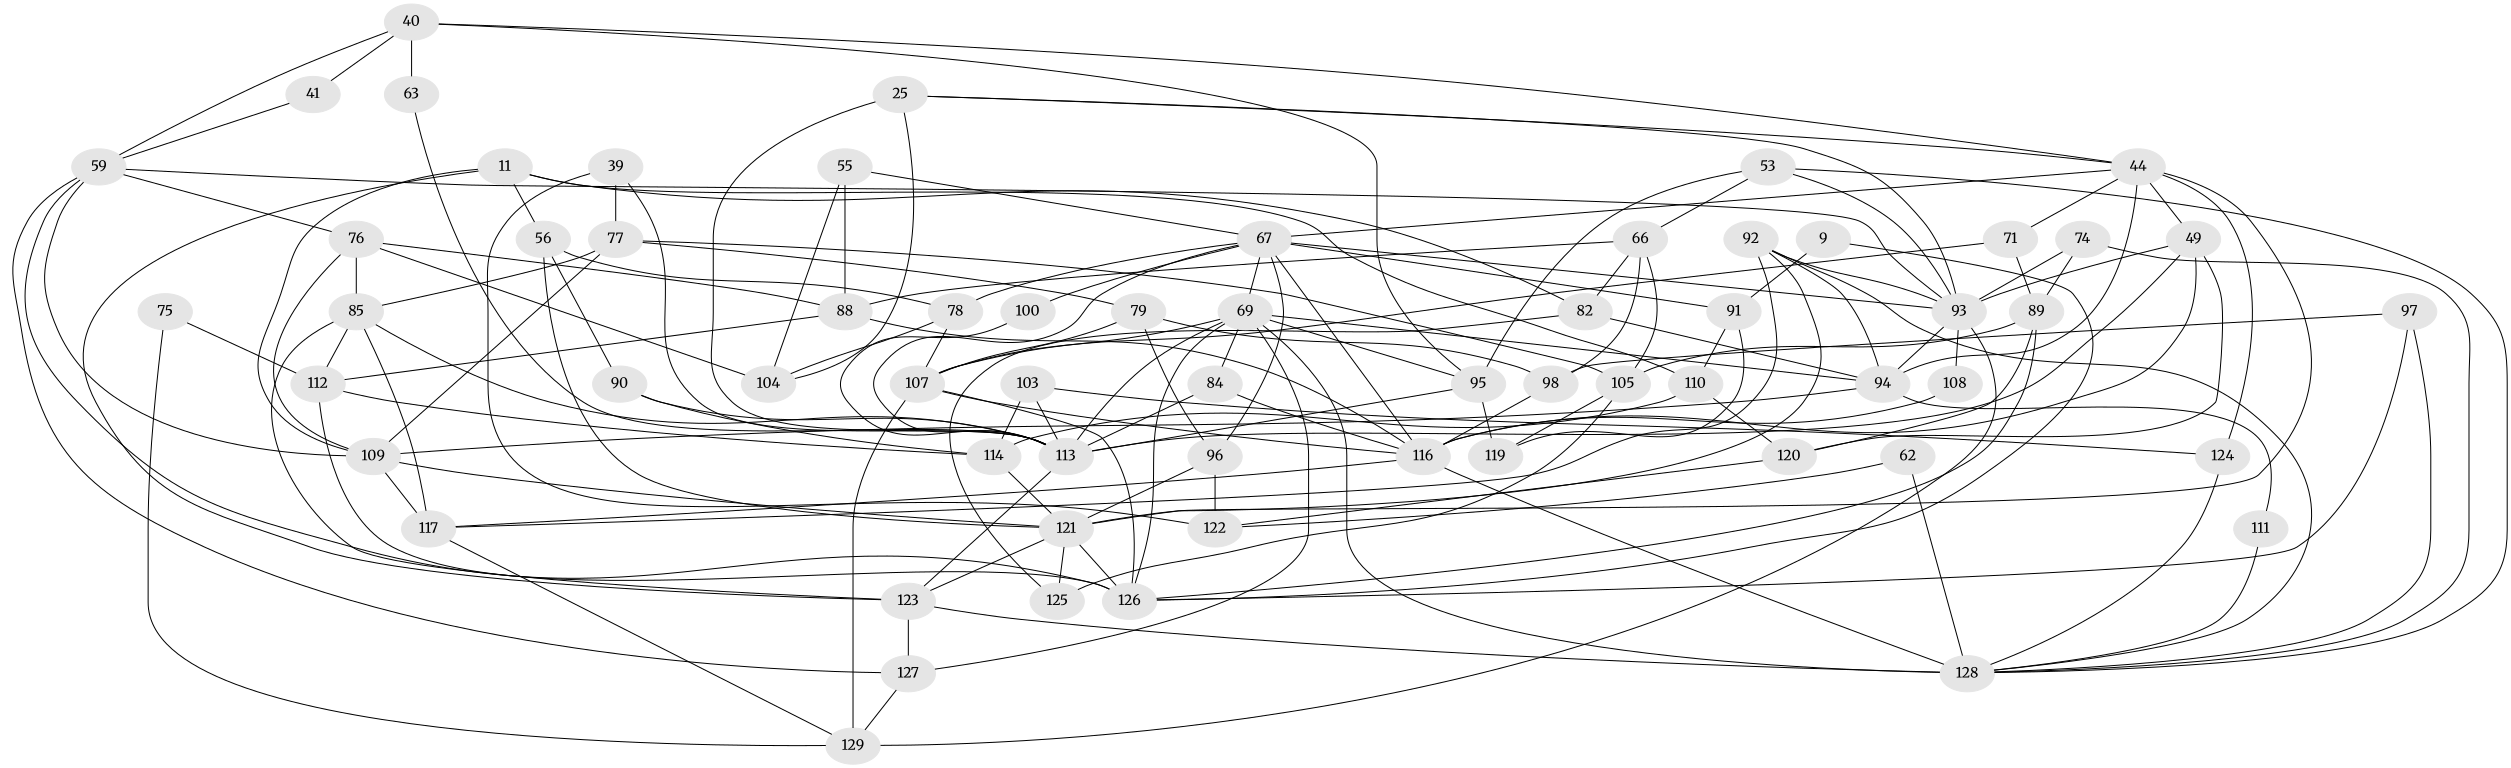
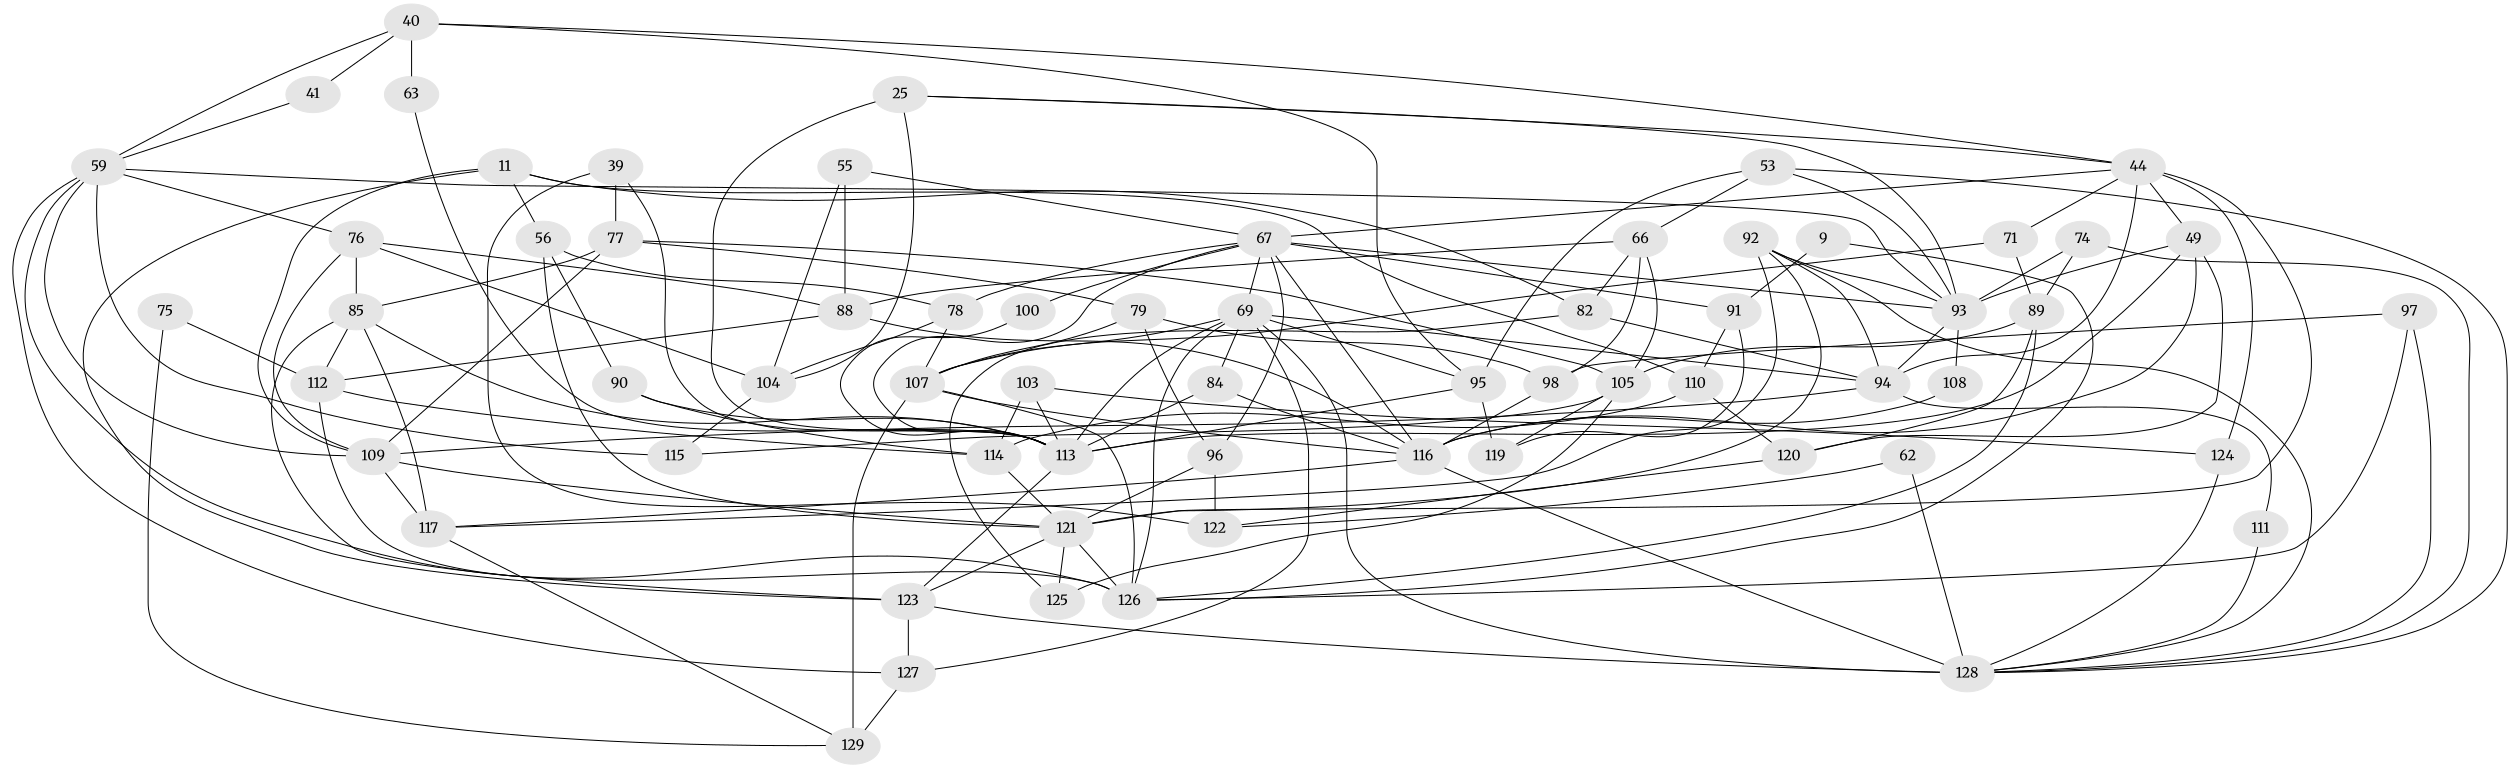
  graph {
    fontname=Merriweather
    node [color=gray90 fontname=Merriweather style=filled]
    edge [fontname=Merriweather]
    9
    91
    126 [super="+17+65+118"]
    110
    119
    11
    56
    82
    109 [super="+102"]
    123 [super="+72+83"]
    121 [super="+2+22"]
    78
    90
    94 [super="+62"]
    125 [super="+101"]
    117
    120
    114
    128 [super="+23+99"]
    127 [super="+48"]
    25 [super="+1"]
    44 [super="+42+34"]
    93 [super="+81+87"]
    104 [super="+19"]
    113 [super="+54"]
    49
    n27 [label=67 super="+57"]
    71
    124 [super="+80"]
    129 [super="+7"]
    108 [super="+29"]
+   115 [super="+70"]
    77 [super="+50"]
    105 [super="+31"]
    85 [super="+5+28"]
    79 [super="+61"]
    39
    122 [super="+18"]
    40
    41
    59 [super="+27+36+46"]
    63
    95
    76 [super="+32"]
    116 [super="+6+73+37"]
    69 [super="+51+67"]
    96
    100
    107 [super="+21+60+106"]
    89
    111
    n52 [label=62]
    53 [super="+20"]
    66
    88 [super="+10"]
    98
    55
    112 [super="+24+58"]
    84
    74
    75
    92 [super="+35+86"]
    97
    103
    9 -- 91
    9 -- 126
    91 -- 110
    91 -- 119
    110 -- 120
    110 -- 114
    11 -- 110
    11 -- 56
    11 -- 82
    11 -- 109
    11 -- 123 [weight=2]
    56 -- 121
    56 -- 78
    56 -- 90
    82 -- 94
    82 -- 125
    109 -- 121
    109 -- 117
    123 -- 128 [weight=2]
    123 -- 127
    121 -- 126 [weight=3]
    121 -- 123
    121 -- 125
    78 -- 104
    78 -- 107
    90 -- 114
    90 -- 113 [weight=2]
    94 -- 109 [weight=2]
    94 -- 111
    117 -- 129
    120 -- 122
    114 -- 121
    127 -- 129
    25 -- 44
    25 -- 93
    25 -- 104
    25 -- 113 [weight=2]
    44 -- 121 [weight=2]
    44 -- 94
    44 -- 49
    44 -- n27
    44 -- 71
    44 -- 124
    93 -- 94
-   93 -- 129
    93 -- 108 [weight=3]
+   104 -- 115
    113 -- 123
    49 -- 120
    49 -- 93
    49 -- 113
    49 -- 116
    n27 -- 91
    n27 -- 78
    n27 -- 93 [weight=2]
    n27 -- 113
    n27 -- 116 [weight=2]
    n27 -- 69 [weight=3]
    n27 -- 96
    n27 -- 100
    71 -- 107
    71 -- 89
    124 -- 128
    108 -- 116
    77 -- 109 [weight=2]
    77 -- 105 [weight=2]
    77 -- 85 [weight=2]
    77 -- 79
    105 -- 119
    105 -- 125 [weight=2]
+   105 -- 115
    85 -- 123
    85 -- 117
    85 -- 113 [weight=2]
    85 -- 112 [weight=2]
    79 -- 96
    79 -- 107
    79 -- 98
    39 -- 113
    39 -- 77
    39 -- 122
    40 -- 44
    40 -- 41
    40 -- 59
    40 -- 63
    40 -- 95
    41 -- 59
    59 -- 126
    59 -- 109
    59 -- 127
    59 -- 93 [weight=2]
+   59 -- 115 [weight=2]
    59 -- 76
    63 -- 113
    95 -- 119
    95 -- 113
    76 -- 109
    76 -- 104
    76 -- 85
    76 -- 88
    116 -- 117
    116 -- 128 [weight=3]
    69 -- 126 [weight=2]
    69 -- 94 [weight=2]
    69 -- 128 [weight=3]
    69 -- 127 [weight=2]
    69 -- 113 [weight=2]
    69 -- 95
    69 -- 107 [weight=2]
    69 -- 84
    96 -- 121
    96 -- 122 [weight=2]
    100 -- 113
    107 -- 126 [weight=2]
    107 -- 129
    107 -- 116
    89 -- 126 [weight=2]
    89 -- 120
    89 -- 105
    111 -- 128
    n52 -- 128
    n52 -- 122
    53 -- 128
    53 -- 93
    53 -- 95
    53 -- 66
    66 -- 82
    66 -- 105
    66 -- 88
    66 -- 98
    88 -- 116
    88 -- 112
    98 -- 116
    55 -- 104
    55 -- n27
    55 -- 88
    112 -- 126 [weight=2]
    112 -- 114
    84 -- 113
    84 -- 116
    74 -- 128
    74 -- 93
    74 -- 89
    75 -- 129
    75 -- 112
    92 -- 121
    92 -- 94
    92 -- 117
    92 -- 128
    92 -- 93
    97 -- 126
    97 -- 128
    97 -- 98
    103 -- 114
    103 -- 113
    103 -- 124
  }
